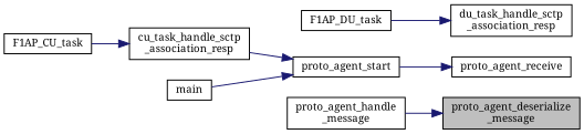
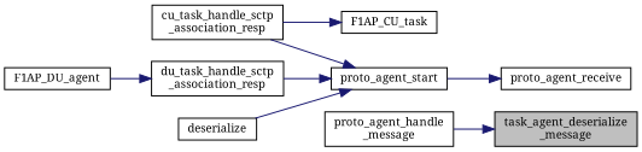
  digraph {
    fontname="Noto Serif"
    rankdir=RL
    node [color=black fillcolor=white fontname="Noto Serif" fontsize=10 shape=record style=filled]
    edge [color=midnightblue dir=back fontname="Noto Serif" fontsize=10 labelfontname=Helvetica labelfontsize=10 style=solid]
-   n1 [fillcolor=grey75 fontcolor=black height=0.2 label="proto_agent_deserialize\l_message" width=0.4]
+   n1 [fillcolor=grey75 fontcolor=black height=0.2 label="task_agent_deserialize\l_message" width=0.4]
    n2 [height=0.2 label="proto_agent_handle\l_message" width=0.4]
    n3 [height=0.2 label=proto_agent_receive width=0.4]
    n4 [height=0.2 label=proto_agent_start width=0.4]
    n5 [height=0.2 label="cu_task_handle_sctp\l_association_resp" width=0.4]
    n6 [height=0.2 label="du_task_handle_sctp\l_association_resp" width=0.4]
-   n7 [height=0.2 label=main width=0.4]
+   n7 [height=0.2 label=deserialize width=0.4]
    n8 [height=0.2 label=F1AP_CU_task width=0.4]
-   n9 [height=0.2 label=F1AP_DU_task width=0.4]
+   n9 [height=0.2 label=F1AP_DU_agent width=0.4]
    n1 -> n2
    n3 -> n4
    n4 -> n5
+   n4 -> n6
    n4 -> n7
-   n5 -> n8
+   n8 -> n5
    n6 -> n9
  }
